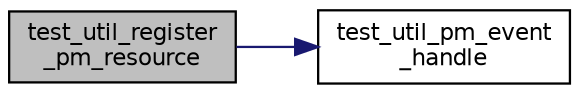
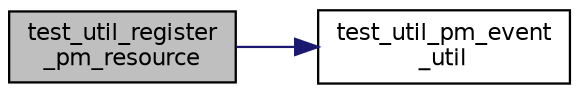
  digraph {
    rankdir=LR
    node [color=black fontname=Helvetica fontsize=10 shape=record style=filled]
    n1 [fillcolor=grey75 fontcolor=black height=0.2 label="test_util_register\l_pm_resource" width=0.4]
-   n2 [fillcolor=white height=0.2 label="test_util_pm_event\l_handle" width=0.4]
+   n2 [fillcolor=white height=0.2 label="test_util_pm_event\l_util" width=0.4]
    n1 -> n2 [color=midnightblue fontname=Helvetica fontsize=10 labelfontname=Helvetica labelfontsize=10 style=solid]
  }
